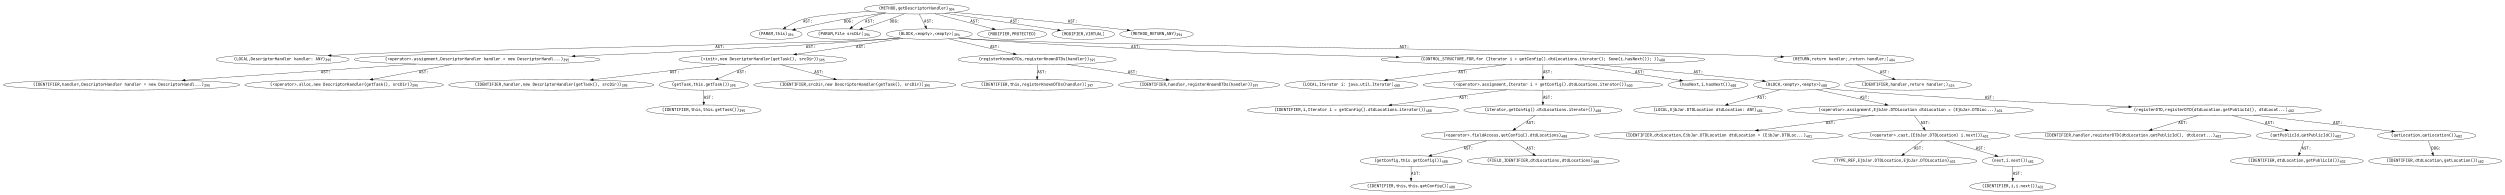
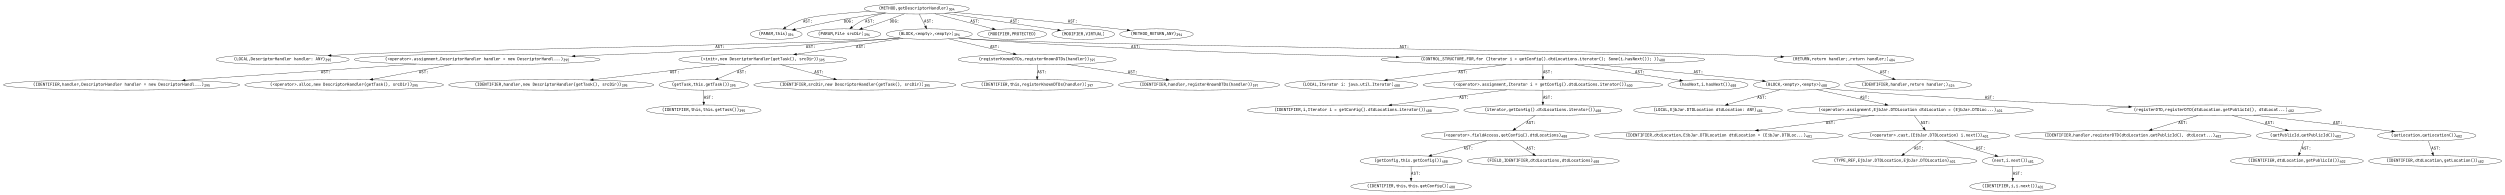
  digraph {
    fontname="JetBrains Mono"
    node [fontname="JetBrains Mono"]
    edge [fontname="JetBrains Mono"]
    n1 [label=<(METHOD,getDescriptorHandler)<SUB>304</SUB>>]
    n2 [label=<(PARAM,this)<SUB>394</SUB>>]
    n3 [label=<(PARAM,File srcDir)<SUB>394</SUB>>]
    n4 [label=<(BLOCK,&lt;empty&gt;,&lt;empty&gt;)<SUB>394</SUB>>]
    n5 [label=<(MODIFIER,PROTECTED)>]
    n6 [label=<(MODIFIER,VIRTUAL)>]
    n7 [label=<(METHOD_RETURN,ANY)<SUB>394</SUB>>]
    n8 [label=<(LOCAL,DescriptorHandler handler: ANY)<SUB>395</SUB>>]
    n9 [label=<(&lt;operator&gt;.assignment,DescriptorHandler handler = new DescriptorHandl...)<SUB>395</SUB>>]
    n10 [label=<(&lt;init&gt;,new DescriptorHandler(getTask(), srcDir))<SUB>395</SUB>>]
    n11 [label=<(registerKnownDTDs,registerKnownDTDs(handler))<SUB>397</SUB>>]
    n12 [label=<(CONTROL_STRUCTURE,FOR,for (Iterator i = getConfig().dtdLocations.iterator(); Some(i.hasNext()); ))<SUB>400</SUB>>]
    n13 [label=<(RETURN,return handler;,return handler;)<SUB>404</SUB>>]
    n14 [label=<(IDENTIFIER,handler,DescriptorHandler handler = new DescriptorHandl...)<SUB>395</SUB>>]
    n15 [label=<(&lt;operator&gt;.alloc,new DescriptorHandler(getTask(), srcDir))<SUB>395</SUB>>]
    n16 [label=<(IDENTIFIER,handler,new DescriptorHandler(getTask(), srcDir))<SUB>395</SUB>>]
    n17 [label=<(getTask,this.getTask())<SUB>395</SUB>>]
    n18 [label=<(IDENTIFIER,srcDir,new DescriptorHandler(getTask(), srcDir))<SUB>395</SUB>>]
    n19 [label=<(IDENTIFIER,this,registerKnownDTDs(handler))<SUB>397</SUB>>]
    n20 [label=<(IDENTIFIER,handler,registerKnownDTDs(handler))<SUB>397</SUB>>]
    n21 [label=<(LOCAL,Iterator i: java.util.Iterator)<SUB>400</SUB>>]
    n22 [label=<(&lt;operator&gt;.assignment,Iterator i = getConfig().dtdLocations.iterator())<SUB>400</SUB>>]
    n23 [label=<(hasNext,i.hasNext())<SUB>400</SUB>>]
    n24 [label=<(BLOCK,&lt;empty&gt;,&lt;empty&gt;)<SUB>400</SUB>>]
    n25 [label=<(IDENTIFIER,handler,return handler;)<SUB>424</SUB>>]
    n26 [label=<(IDENTIFIER,this,this.getTask())<SUB>395</SUB>>]
    n27 [label=<(IDENTIFIER,i,Iterator i = getConfig().dtdLocations.iterator())<SUB>400</SUB>>]
    n28 [label=<(iterator,getConfig().dtdLocations.iterator())<SUB>400</SUB>>]
    n29 [label=<(LOCAL,EjbJar.DTDLocation dtdLocation: ANY)<SUB>401</SUB>>]
    n30 [label=<(&lt;operator&gt;.assignment,EjbJar.DTDLocation dtdLocation = (EjbJar.DTDLoc...)<SUB>401</SUB>>]
    n31 [label=<(registerDTD,registerDTD(dtdLocation.getPublicId(), dtdLocat...)<SUB>402</SUB>>]
    n32 [label=<(&lt;operator&gt;.fieldAccess,getConfig().dtdLocations)<SUB>400</SUB>>]
    n33 [label=<(getConfig,this.getConfig())<SUB>400</SUB>>]
    n34 [label=<(FIELD_IDENTIFIER,dtdLocations,dtdLocations)<SUB>400</SUB>>]
    n35 [label=<(IDENTIFIER,this,this.getConfig())<SUB>400</SUB>>]
    n36 [label=<(IDENTIFIER,dtdLocation,EjbJar.DTDLocation dtdLocation = (EjbJar.DTDLoc...)<SUB>401</SUB>>]
    n37 [label=<(&lt;operator&gt;.cast,(EjbJar.DTDLocation) i.next())<SUB>401</SUB>>]
    n38 [label=<(IDENTIFIER,handler,registerDTD(dtdLocation.getPublicId(), dtdLocat...)<SUB>402</SUB>>]
    n39 [label=<(getPublicId,getPublicId())<SUB>402</SUB>>]
    n40 [label=<(getLocation,getLocation())<SUB>402</SUB>>]
    n41 [label=<(TYPE_REF,EjbJar.DTDLocation,EjbJar.DTDLocation)<SUB>401</SUB>>]
    n42 [label=<(next,i.next())<SUB>401</SUB>>]
    n43 [label=<(IDENTIFIER,i,i.next())<SUB>401</SUB>>]
    n44 [label=<(IDENTIFIER,dtdLocation,getPublicId())<SUB>402</SUB>>]
    n45 [label=<(IDENTIFIER,dtdLocation,getLocation())<SUB>402</SUB>>]
    n1 -> n2 [label="AST: "]
    n1 -> n2 [label="DDG: "]
    n1 -> n3 [label="AST: "]
    n1 -> n3 [label="DDG: "]
    n1 -> n4 [label="AST: "]
    n1 -> n5 [label="AST: "]
    n1 -> n6 [label="AST: "]
    n1 -> n7 [label="AST: "]
    n4 -> n8 [label="AST: "]
    n4 -> n9 [label="AST: "]
    n4 -> n10 [label="AST: "]
    n4 -> n11 [label="AST: "]
    n4 -> n12 [label="AST: "]
    n4 -> n13 [label="AST: "]
    n9 -> n14 [label="AST: "]
    n9 -> n15 [label="AST: "]
    n10 -> n16 [label="AST: "]
    n10 -> n17 [label="AST: "]
    n10 -> n18 [label="AST: "]
    n11 -> n19 [label="AST: "]
    n11 -> n20 [label="AST: "]
    n12 -> n21 [label="AST: "]
    n12 -> n22 [label="AST: "]
    n12 -> n23 [label="AST: "]
    n12 -> n24 [label="AST: "]
    n13 -> n25 [label="AST: "]
    n17 -> n26 [label="AST: "]
    n22 -> n27 [label="AST: "]
    n22 -> n28 [label="AST: "]
    n24 -> n29 [label="AST: "]
    n24 -> n30 [label="AST: "]
    n24 -> n31 [label="AST: "]
    n28 -> n32 [label="AST: "]
    n30 -> n36 [label="AST: "]
    n30 -> n37 [label="AST: "]
    n31 -> n38 [label="AST: "]
    n31 -> n39 [label="AST: "]
    n31 -> n40 [label="AST: "]
    n32 -> n33 [label="AST: "]
    n32 -> n34 [label="AST: "]
    n33 -> n35 [label="AST: "]
    n37 -> n41 [label="AST: "]
    n37 -> n42 [label="AST: "]
    n39 -> n44 [label="AST: "]
-   n40 -> n45 [label="DDG: "]
+   n40 -> n45 [label="AST: "]
    n42 -> n43 [label="AST: "]
  }
